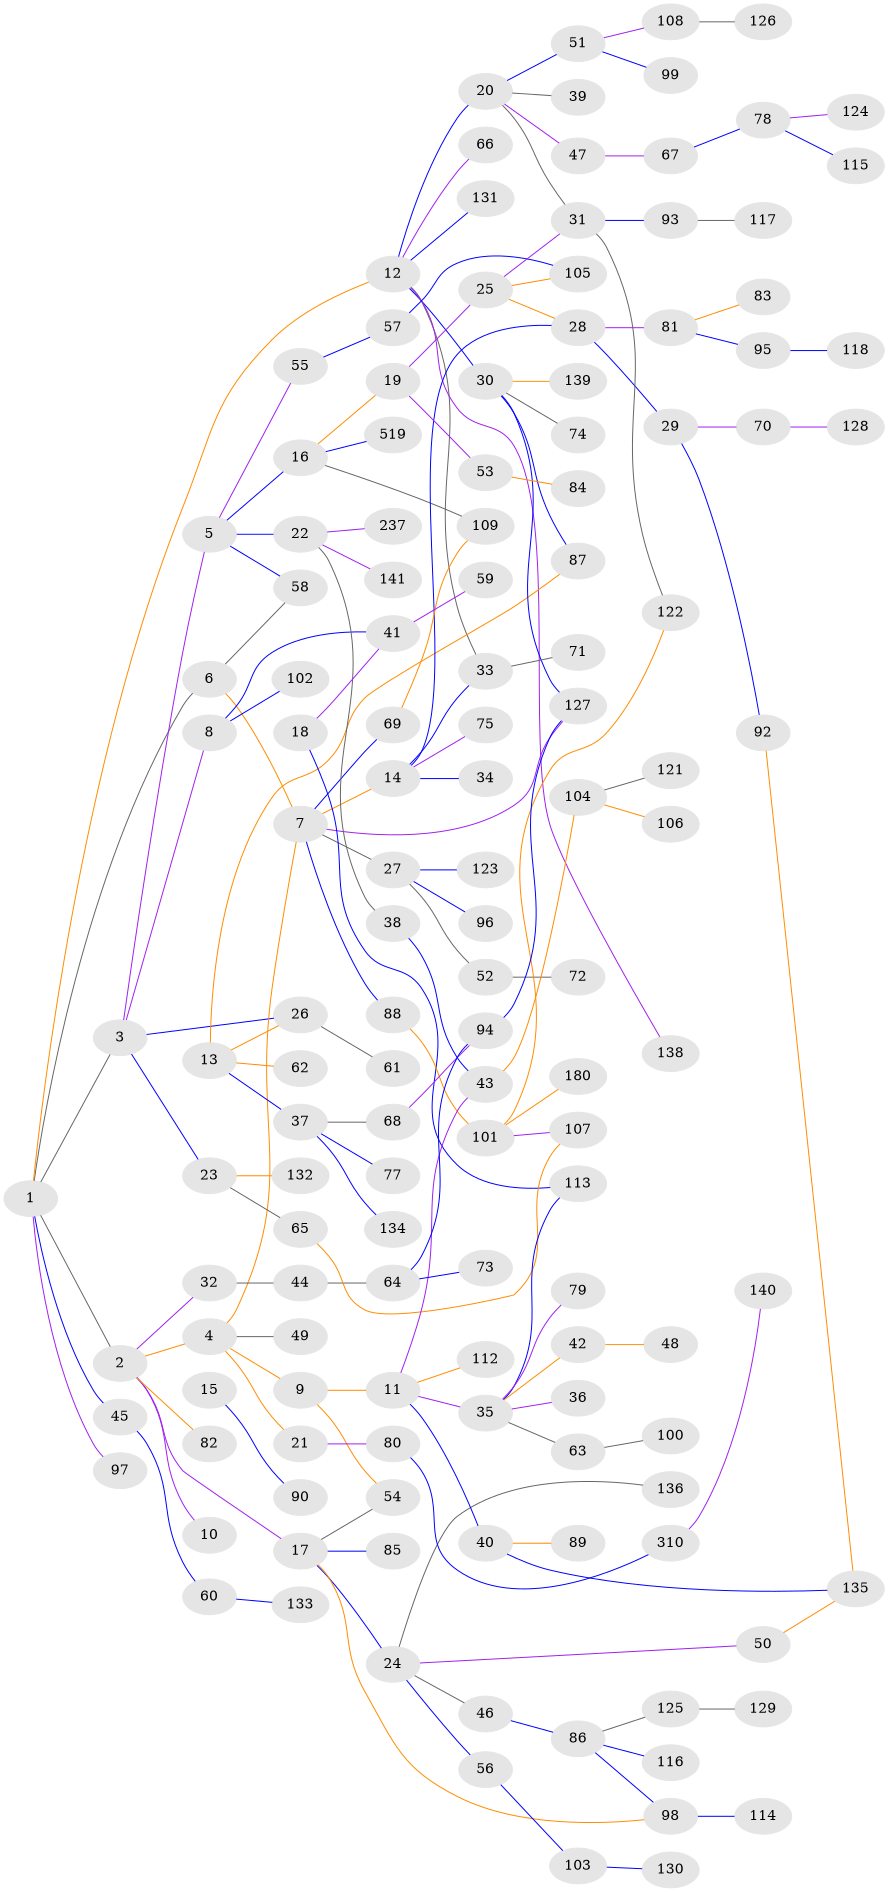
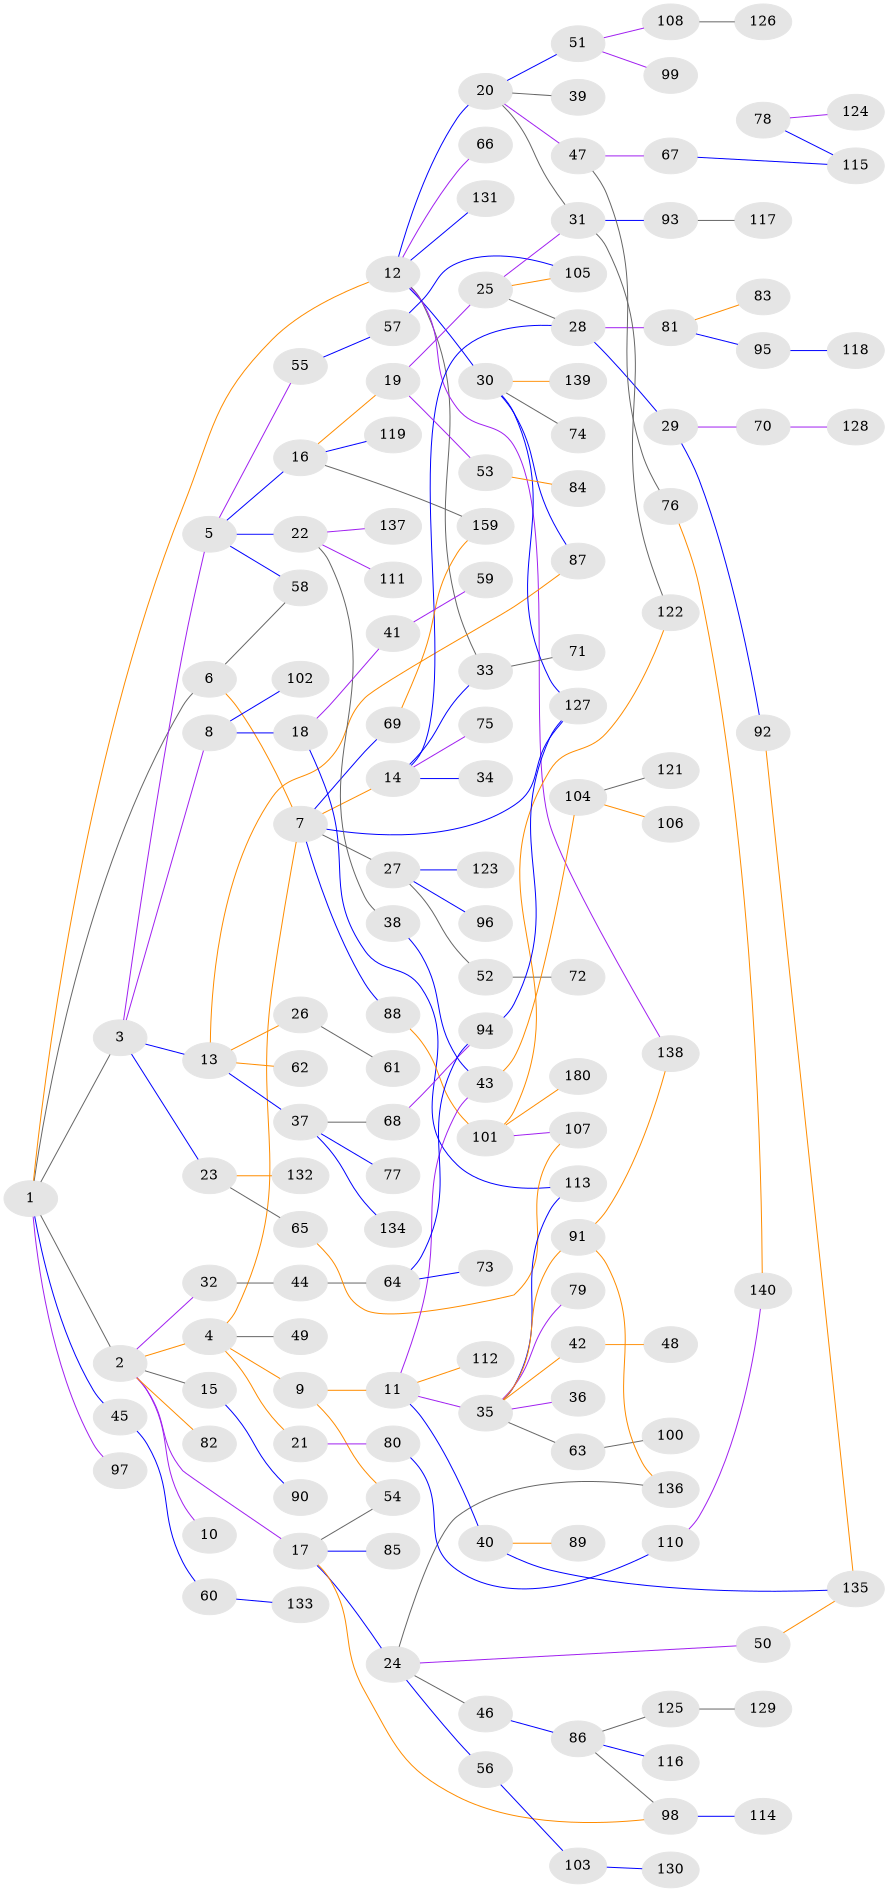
  graph {
    rankdir=LR
    node [color=gray90 style=filled]
    edge [color=blue]
    1
    2
    3
    6
    12
    45
    97
    4
    10
    15
    17
    32
    82
    5
    8
    13
    23
    7
    58
    20
    30
    33
    66
    131
    138
    60
    9
    21
    49
    90
    54
    24
    85
    98
    44
    16
    22
    55
    18
    102
    26
    37
    62
    87
    65
    132
    14
    27
    69
    88
    127
    11
    80
    19
-   109
-   119 [label=519]
+   109 [label=159]
+   119
    38
-   111 [label=141]
-   137 [label=237]
+   111
+   137
    57
    28
    34
    75
    52
    96
    123
    101
    41
    113
    35
    40
    43
    112
    36
    42
    63
    79
+   91
    89
    135
    104
    31
    39
    47
    51
    74
    139
    71
    61
    68
    77
    134
    29
    81
    25
    53
    46
    50
    56
    136
    114
    59
    105
    84
    93
    122
    67
+   76
    99
    108
-   110 [label=310]
+   110
    107
    86
    103
    72
    70
    92
    83
    95
    128
    117
    64
    48
    100
    94
    106
    121
    73
    133
    116
    125
    78
    140
    126
    130
    115
    124
    118
    129
    n140 [label=180]
    1 -- 2 [color=gray40]
    1 -- 3 [color=gray40]
    1 -- 6 [color=gray40]
    1 -- 12 [color=darkorange]
    1 -- 45
    1 -- 97 [color=purple]
    2 -- 4 [color=darkorange]
    2 -- 10 [color=purple]
+   2 -- 15 [color=gray40]
    2 -- 17 [color=purple]
    2 -- 32 [color=purple]
    2 -- 82 [color=darkorange]
    3 -- 5 [color=purple]
    3 -- 8 [color=purple]
-   3 -- 26
+   3 -- 13
    3 -- 23
    6 -- 7 [color=darkorange]
    6 -- 58 [color=gray40]
    12 -- 20
    12 -- 30
    12 -- 33 [color=gray40]
    12 -- 66 [color=purple]
    12 -- 131
    12 -- 138 [color=purple]
    45 -- 60
    4 -- 7 [color=darkorange]
    4 -- 9 [color=darkorange]
    4 -- 21 [color=darkorange]
    4 -- 49 [color=gray40]
    15 -- 90
    17 -- 54 [color=gray40]
    17 -- 24
    17 -- 85
    17 -- 98 [color=darkorange]
    32 -- 44 [color=gray40]
    5 -- 58
    5 -- 16
    5 -- 22
    5 -- 55 [color=purple]
-   8 -- 41
+   8 -- 18
    8 -- 102
    13 -- 26 [color=darkorange]
    13 -- 37
    13 -- 62 [color=darkorange]
    13 -- 87 [color=darkorange]
    23 -- 65 [color=gray40]
    23 -- 132 [color=darkorange]
    7 -- 14 [color=darkorange]
    7 -- 27 [color=gray40]
    7 -- 69
    7 -- 88
-   7 -- 127 [color=purple]
+   7 -- 127
    20 -- 31 [color=gray40]
    20 -- 39 [color=gray40]
    20 -- 47 [color=purple]
    20 -- 51
    30 -- 87
    30 -- 127
    30 -- 74 [color=gray40]
    30 -- 139 [color=darkorange]
    33 -- 71 [color=gray40]
    60 -- 133
    9 -- 54 [color=darkorange]
    9 -- 11 [color=darkorange]
    21 -- 80 [color=purple]
    24 -- 46 [color=gray40]
    24 -- 50 [color=purple]
    24 -- 56
    24 -- 136 [color=gray40]
    98 -- 114
    44 -- 64 [color=gray40]
    16 -- 19 [color=darkorange]
    16 -- 109 [color=gray40]
    16 -- 119
    22 -- 38 [color=gray40]
    22 -- 111 [color=purple]
    22 -- 137 [color=purple]
    55 -- 57
    18 -- 41 [color=purple]
    18 -- 113
    26 -- 61 [color=gray40]
    37 -- 68 [color=gray40]
    37 -- 77
    37 -- 134
    65 -- 107 [color=darkorange]
    14 -- 33
    14 -- 28
    14 -- 34
    14 -- 75 [color=purple]
    27 -- 52 [color=gray40]
    27 -- 96
    27 -- 123
    69 -- 109 [color=darkorange]
    88 -- 101 [color=darkorange]
    11 -- 35 [color=purple]
    11 -- 40
    11 -- 43 [color=purple]
    11 -- 112 [color=darkorange]
    80 -- 110
    19 -- 25 [color=purple]
    19 -- 53 [color=purple]
    38 -- 43
    57 -- 105
    28 -- 29
    28 -- 81 [color=purple]
    52 -- 72 [color=gray40]
    101 -- 122 [color=darkorange]
    101 -- 107 [color=purple]
    101 -- n140 [color=darkorange]
    41 -- 59 [color=purple]
    35 -- 113
    35 -- 36 [color=purple]
    35 -- 42 [color=darkorange]
    35 -- 63 [color=gray40]
    35 -- 79 [color=purple]
+   35 -- 91 [color=darkorange]
    40 -- 89 [color=darkorange]
    40 -- 135
    43 -- 104 [color=darkorange]
    42 -- 48 [color=darkorange]
    63 -- 100 [color=gray40]
+   91 -- 138 [color=darkorange]
+   91 -- 136 [color=darkorange]
    104 -- 106 [color=darkorange]
    104 -- 121 [color=gray40]
    31 -- 93
    31 -- 122 [color=gray40]
    47 -- 67 [color=purple]
-   51 -- 99
+   47 -- 76 [color=gray40]
+   51 -- 99 [color=purple]
    51 -- 108 [color=purple]
    68 -- 94 [color=purple]
    29 -- 70 [color=purple]
    29 -- 92
    81 -- 83 [color=darkorange]
    81 -- 95
-   25 -- 28 [color=darkorange]
+   25 -- 28 [color=gray40]
    25 -- 31 [color=purple]
    25 -- 105 [color=darkorange]
    53 -- 84 [color=darkorange]
    46 -- 86
    50 -- 135 [color=darkorange]
    56 -- 103
    93 -- 117 [color=gray40]
-   67 -- 78
+   67 -- 115
+   76 -- 140 [color=darkorange]
    108 -- 126 [color=gray40]
    110 -- 140 [color=purple]
-   86 -- 98
+   86 -- 98 [color=gray40]
    86 -- 116
    86 -- 125 [color=gray40]
    103 -- 130
    70 -- 128 [color=purple]
    92 -- 135 [color=darkorange]
    95 -- 118
    64 -- 94
    64 -- 73
    94 -- 127
    125 -- 129 [color=gray40]
    78 -- 115
    78 -- 124 [color=purple]
  }
